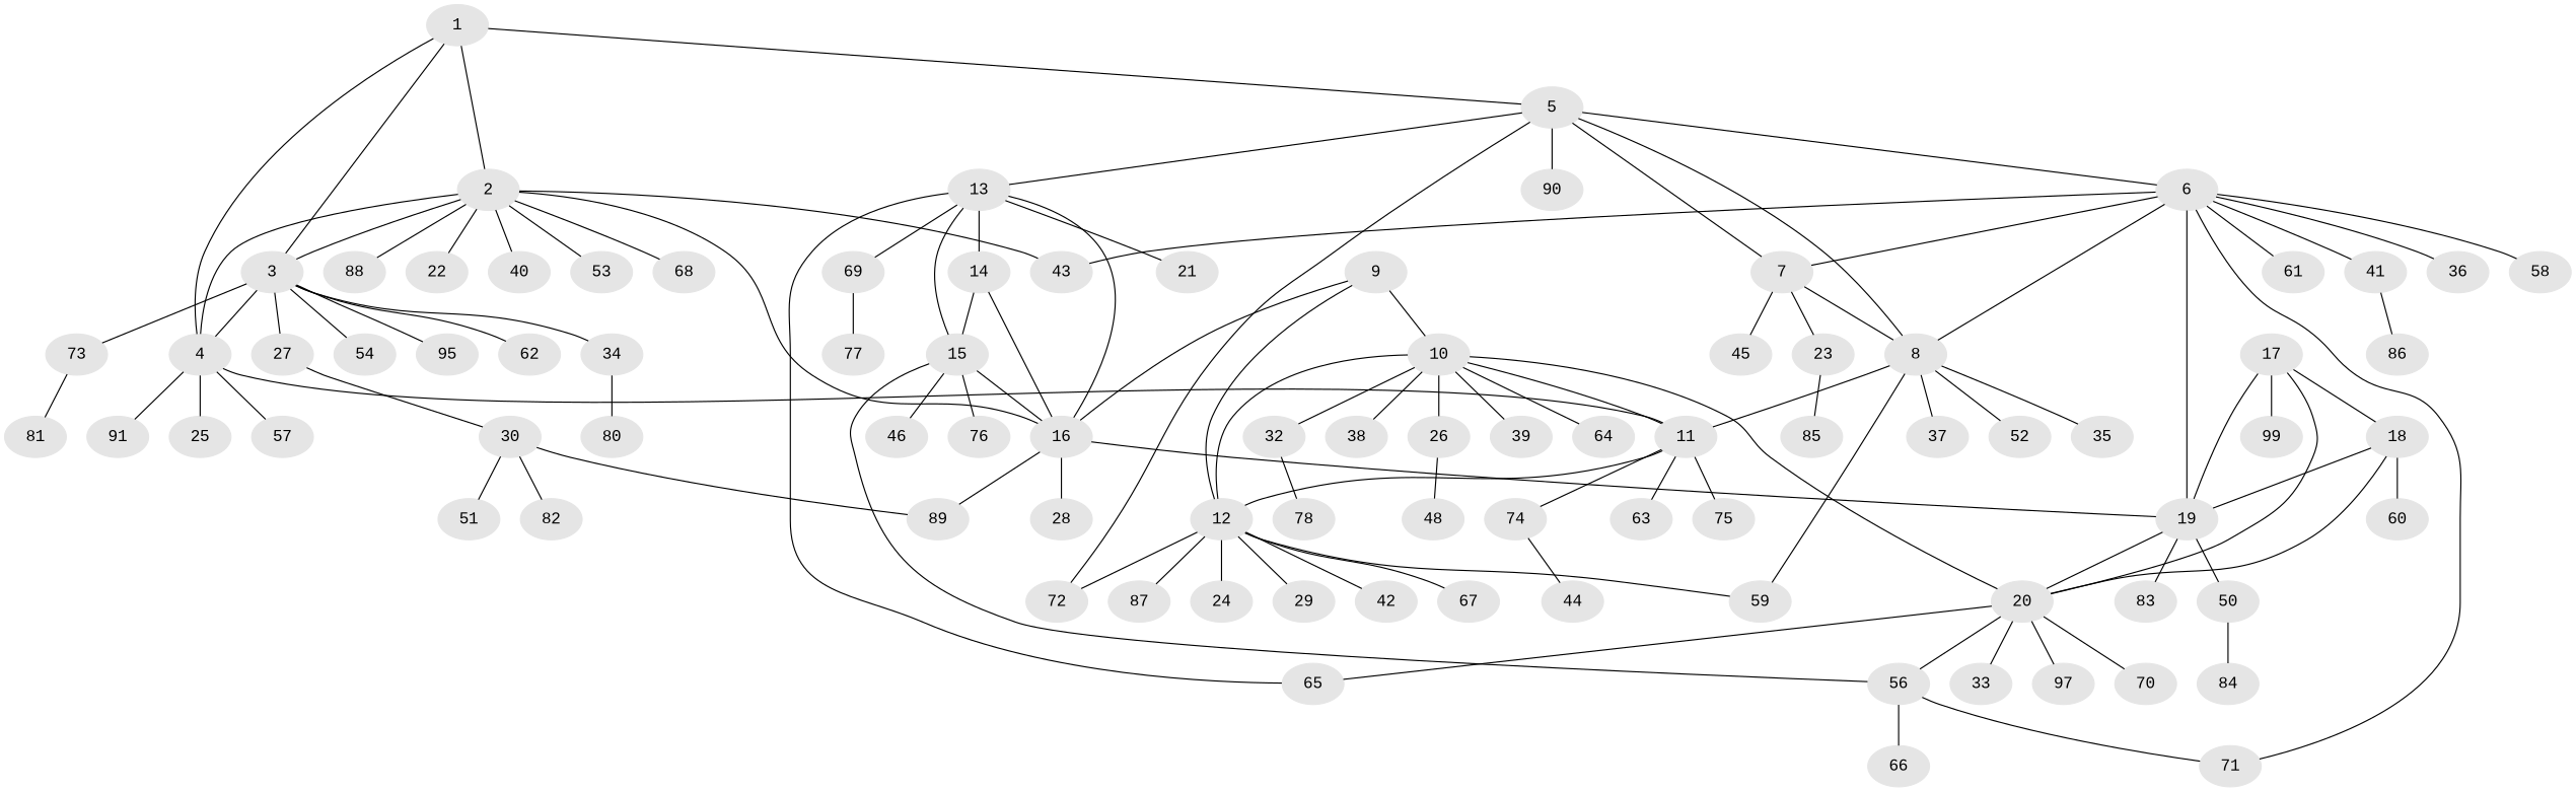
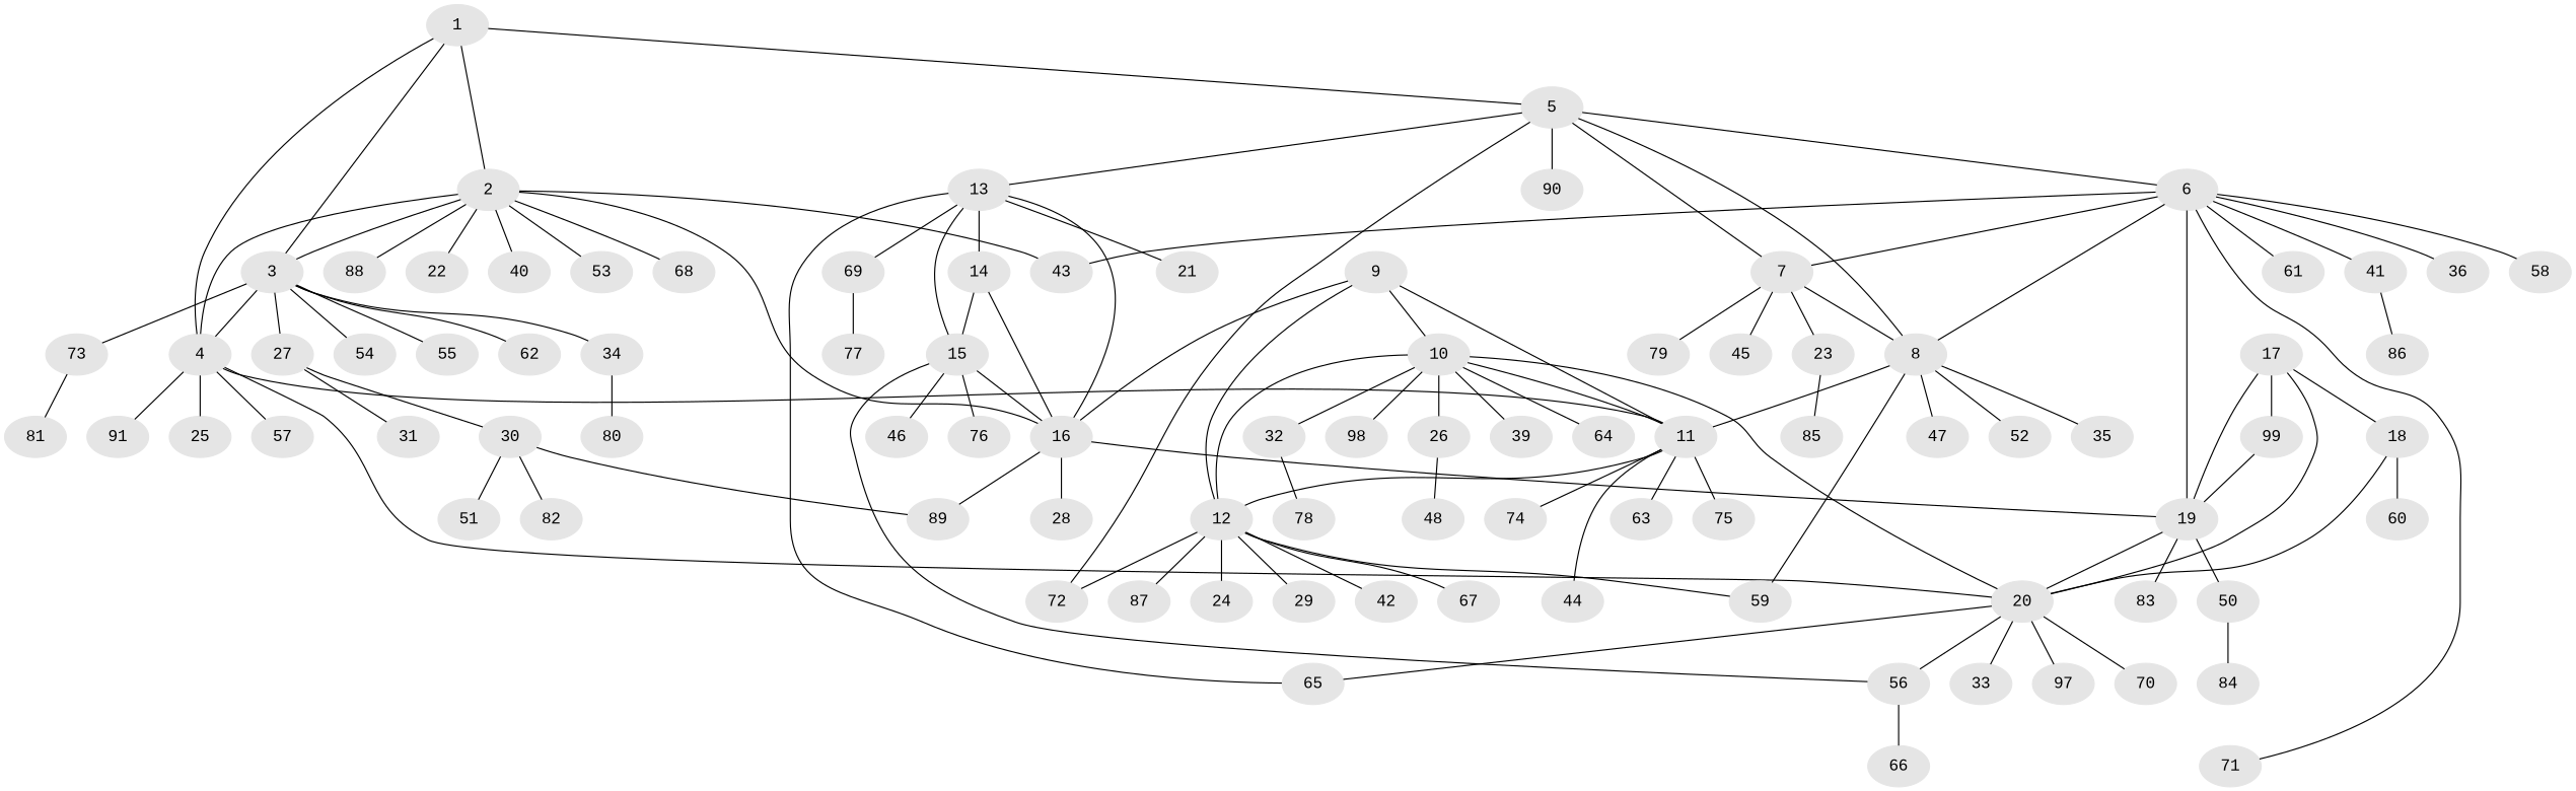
  graph {
    fontname="Liberation Mono"
    node [color=gray90 fontname="Liberation Mono" style=filled]
    edge [fontname="Liberation Mono"]
    1
    2
    3
    4
    5
    16
    22
    40
    43
    53
    68
    88
    27
    34
    54
-   55 [label=95]
+   55
    62
    73
    11
    20
    25
    57
    91
    6
    7
    8
    13
    72
    90
    19
    28
    89
    30
+   31
    80
    81
    12
    44
    63
    74
    75
    65
    56
    33
    n45 [label=97]
    70
    36
    41
    58
    61
    71
    23
    45
+   79
    35
-   37
+   37 [label=47]
    52
    59
    14
    15
    21
    69
    50
    83
    86
    85
    9
    10
    26
    32
-   38
+   38 [label=98]
    39
    64
    24
    29
    42
    67
    87
    48
    78
    46
    76
    77
    66
    17
    18
    n87 [label=99]
    60
    84
    51
    82
    1 -- 2
    1 -- 3
    1 -- 4
    1 -- 5
    2 -- 3
    2 -- 4
    2 -- 16
    2 -- 22
    2 -- 40
    2 -- 43
    2 -- 53
    2 -- 68
    2 -- 88
    3 -- 4
    3 -- 27
    3 -- 34
    3 -- 54
    3 -- 55
    3 -- 62
    3 -- 73
    4 -- 11
+   4 -- 20
    4 -- 25
    4 -- 57
    4 -- 91
    5 -- 6
    5 -- 7
    5 -- 8
    5 -- 13
    5 -- 72
    5 -- 90
    16 -- 19
    16 -- 28
    16 -- 89
    27 -- 30
+   27 -- 31
    34 -- 80
    73 -- 81
    11 -- 12
-   74 -- 44
+   11 -- 44
    11 -- 63
    11 -- 74
    11 -- 75
    20 -- 65
    20 -- 56
    20 -- 33
    20 -- n45
    20 -- 70
    6 -- 43
    6 -- 7
    6 -- 8
    6 -- 19
    6 -- 36
    6 -- 41
    6 -- 58
    6 -- 61
    6 -- 71
    7 -- 8
    7 -- 23
    7 -- 45
+   7 -- 79
    8 -- 11
    8 -- 35
    8 -- 37
    8 -- 52
    8 -- 59
    13 -- 16
    13 -- 65
    13 -- 14
    13 -- 15
    13 -- 21
    13 -- 69
    19 -- 20
    19 -- 50
    19 -- 83
    30 -- 89
    30 -- 51
    30 -- 82
    12 -- 72
    12 -- 59
    12 -- 24
    12 -- 29
    12 -- 42
    12 -- 67
    12 -- 87
-   56 -- 71
    56 -- 66
    41 -- 86
    23 -- 85
    14 -- 16
    14 -- 15
    15 -- 16
    15 -- 56
    15 -- 46
    15 -- 76
    69 -- 77
    50 -- 84
    9 -- 16
+   9 -- 11
    9 -- 12
    9 -- 10
    10 -- 11
    10 -- 20
    10 -- 12
    10 -- 26
    10 -- 32
    10 -- 38
    10 -- 39
    10 -- 64
    26 -- 48
    32 -- 78
    17 -- 20
    17 -- 19
    17 -- 18
    17 -- n87
    18 -- 20
-   18 -- 19
+   n87 -- 19
    18 -- 60
  }
